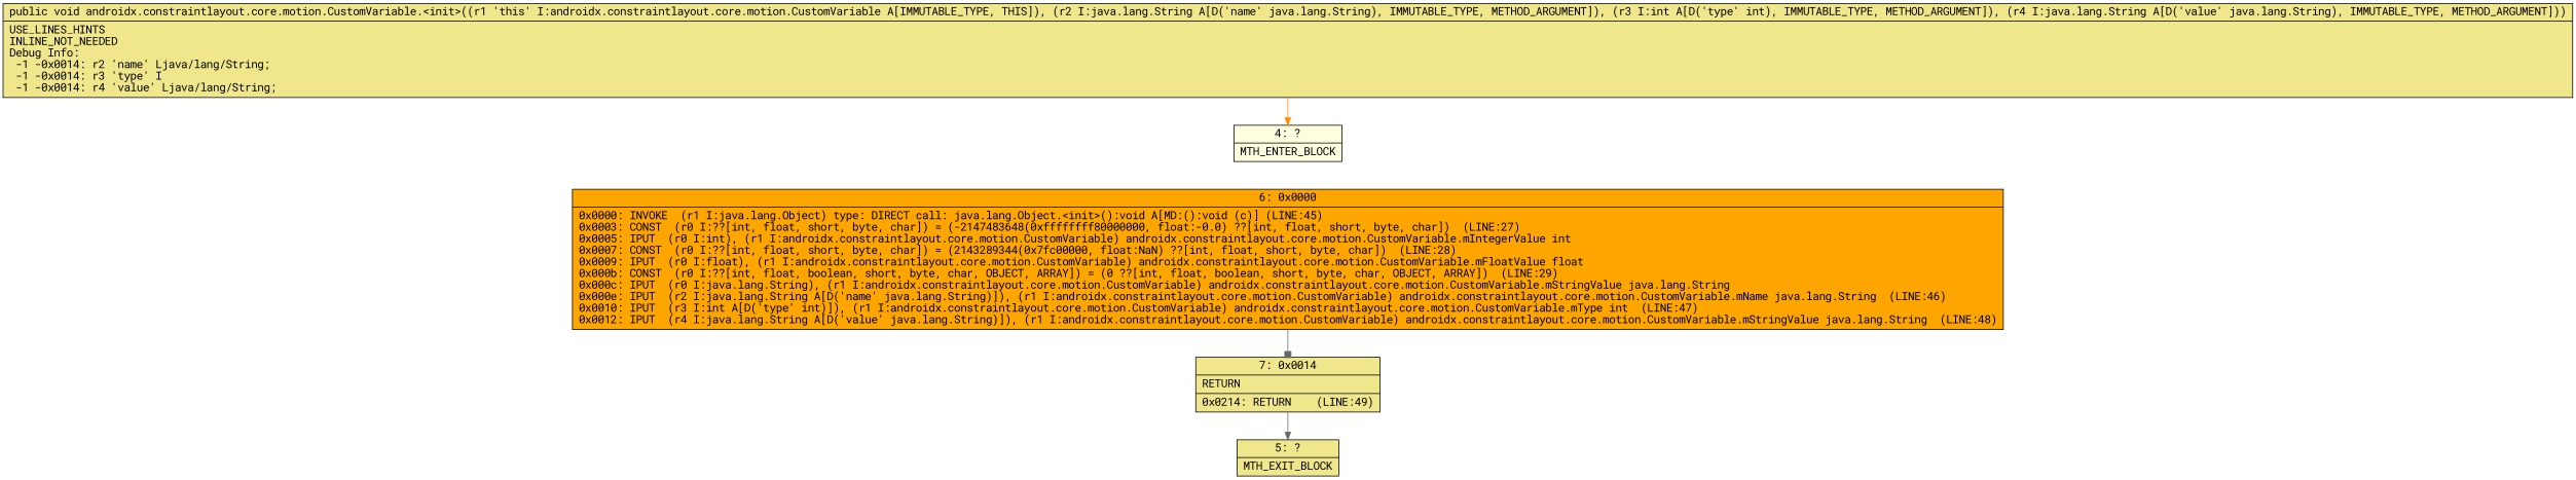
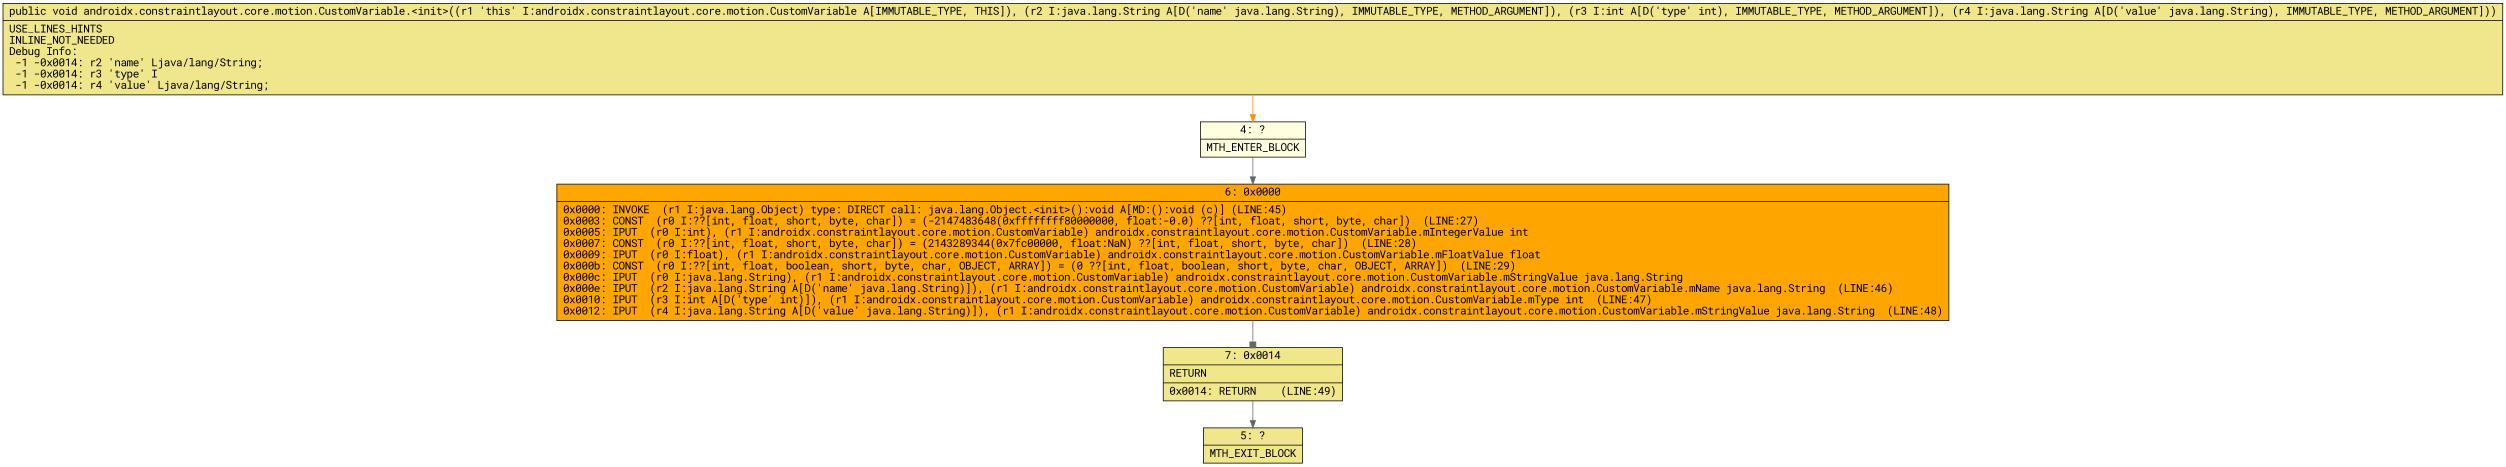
  digraph {
    fontname="Roboto Mono"
    node [fillcolor=khaki fontname="Roboto Mono" shape=record style=filled]
    edge [arrowhead=normal color=gray40 fontname="Roboto Mono"]
    n1 [fillcolor=lightyellow label="{4\:\ ?|MTH_ENTER_BLOCK\l}"]
    n2 [fillcolor=orange label="{6\:\ 0x0000|0x0000: INVOKE  (r1 I:java.lang.Object) type: DIRECT call: java.lang.Object.\<init\>():void A[MD:():void (c)] (LINE:45)\l0x0003: CONST  (r0 I:??[int, float, short, byte, char]) = (\-2147483648(0xffffffff80000000, float:\-0.0) ??[int, float, short, byte, char])  (LINE:27)\l0x0005: IPUT  (r0 I:int), (r1 I:androidx.constraintlayout.core.motion.CustomVariable) androidx.constraintlayout.core.motion.CustomVariable.mIntegerValue int \l0x0007: CONST  (r0 I:??[int, float, short, byte, char]) = (2143289344(0x7fc00000, float:NaN) ??[int, float, short, byte, char])  (LINE:28)\l0x0009: IPUT  (r0 I:float), (r1 I:androidx.constraintlayout.core.motion.CustomVariable) androidx.constraintlayout.core.motion.CustomVariable.mFloatValue float \l0x000b: CONST  (r0 I:??[int, float, boolean, short, byte, char, OBJECT, ARRAY]) = (0 ??[int, float, boolean, short, byte, char, OBJECT, ARRAY])  (LINE:29)\l0x000c: IPUT  (r0 I:java.lang.String), (r1 I:androidx.constraintlayout.core.motion.CustomVariable) androidx.constraintlayout.core.motion.CustomVariable.mStringValue java.lang.String \l0x000e: IPUT  (r2 I:java.lang.String A[D('name' java.lang.String)]), (r1 I:androidx.constraintlayout.core.motion.CustomVariable) androidx.constraintlayout.core.motion.CustomVariable.mName java.lang.String  (LINE:46)\l0x0010: IPUT  (r3 I:int A[D('type' int)]), (r1 I:androidx.constraintlayout.core.motion.CustomVariable) androidx.constraintlayout.core.motion.CustomVariable.mType int  (LINE:47)\l0x0012: IPUT  (r4 I:java.lang.String A[D('value' java.lang.String)]), (r1 I:androidx.constraintlayout.core.motion.CustomVariable) androidx.constraintlayout.core.motion.CustomVariable.mStringValue java.lang.String  (LINE:48)\l}"]
-   n3 [label="{7\:\ 0x0014|RETURN\l|0x0214: RETURN    (LINE:49)\l}"]
+   n3 [label="{7\:\ 0x0014|RETURN\l|0x0014: RETURN    (LINE:49)\l}"]
    n4 [label="{5\:\ ?|MTH_EXIT_BLOCK\l}"]
    n5 [label="{public void androidx.constraintlayout.core.motion.CustomVariable.\<init\>((r1 'this' I:androidx.constraintlayout.core.motion.CustomVariable A[IMMUTABLE_TYPE, THIS]), (r2 I:java.lang.String A[D('name' java.lang.String), IMMUTABLE_TYPE, METHOD_ARGUMENT]), (r3 I:int A[D('type' int), IMMUTABLE_TYPE, METHOD_ARGUMENT]), (r4 I:java.lang.String A[D('value' java.lang.String), IMMUTABLE_TYPE, METHOD_ARGUMENT]))  | USE_LINES_HINTS\lINLINE_NOT_NEEDED\lDebug Info:\l  \-1 \-0x0014: r2 'name' Ljava\/lang\/String;\l  \-1 \-0x0014: r3 'type' I\l  \-1 \-0x0014: r4 'value' Ljava\/lang\/String;\l}"]
+   n1 -> n2
    n2 -> n3 [arrowhead=box]
    n3 -> n4
    n5 -> n1 [color=darkorange]
  }
